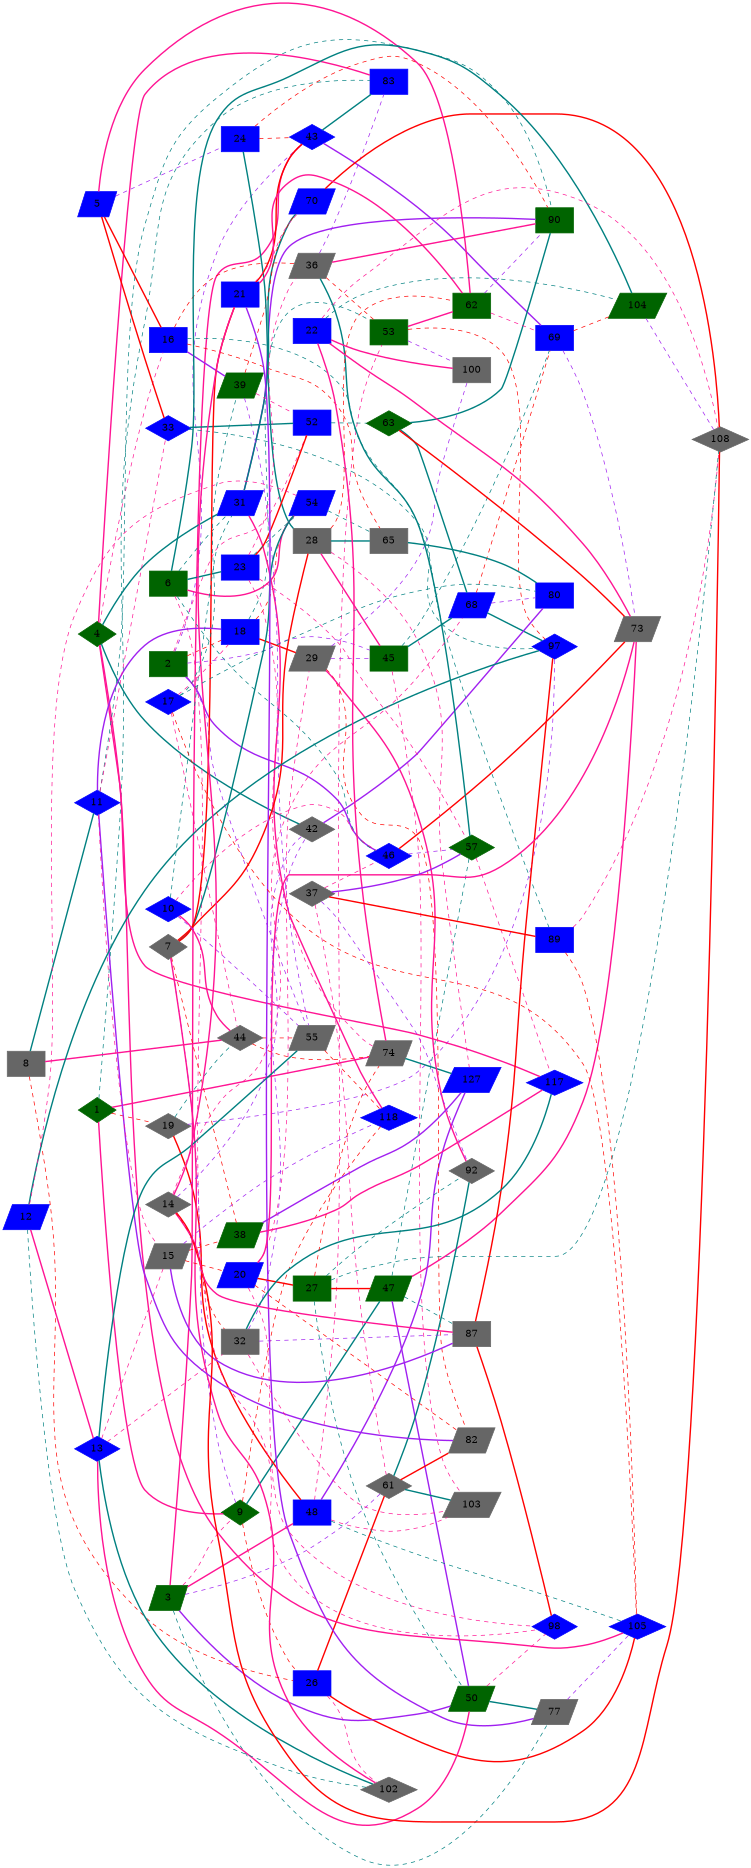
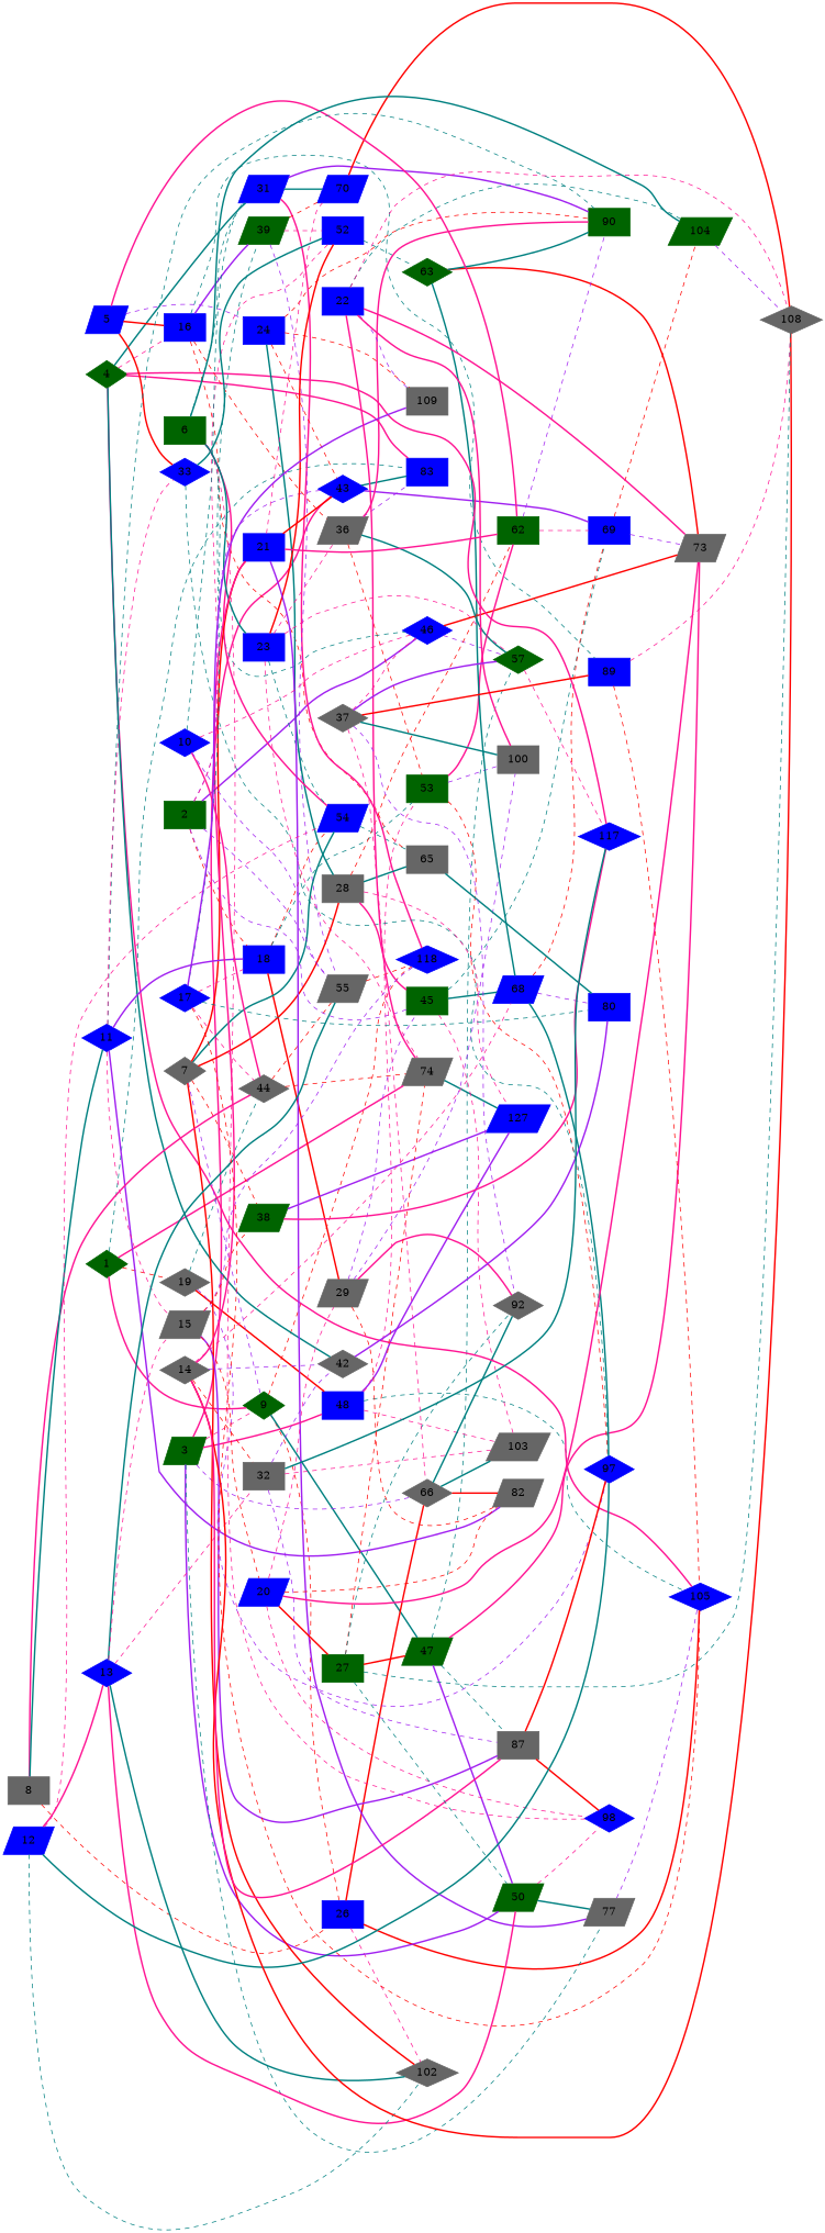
  graph {
    rankdir=LR
    node [color=blue shape=diamond style=filled]
    edge [color=deeppink style=dashed]
    9 [color=darkgreen super="+106"]
    26 [shape=box super="+101"]
    47 [color=darkgreen shape=parallelogram super="+99"]
    118
    1 [color=darkgreen]
    19 [color=gray40]
    74 [color=gray40 shape=parallelogram super="+85"]
    83 [shape=box]
    48 [shape=box super="+113"]
    44 [color=gray40 super="+116"]
    97 [super="+111"]
    127 [shape=parallelogram]
    2 [color=darkgreen shape=box super="+35"]
    18 [shape=box super="+25"]
    43 [super="+60"]
    45 [color=darkgreen shape=box super="+120"]
    46 [super="+71"]
    52 [shape=box super="+94"]
    55 [color=gray40 shape=parallelogram super="+114"]
    54 [shape=parallelogram super="+122"]
    29 [color=gray40 shape=parallelogram super="+64"]
    53 [color=darkgreen shape=box super="+96"]
    69 [shape=box super="+75"]
    68 [shape=parallelogram super="+119"]
    103 [color=gray40 shape=parallelogram]
    73 [color=gray40 shape=parallelogram super="+91"]
    57 [color=darkgreen super="+79"]
    63 [color=darkgreen]
    3 [color=darkgreen shape=parallelogram super="+81"]
    50 [color=darkgreen shape=parallelogram super="+78"]
-   66 [color=gray40 super="+107" label=61]
+   66 [color=gray40 super="+107"]
    77 [color=gray40 shape=parallelogram]
    105 [super="+121"]
    98
    82 [color=gray40 shape=parallelogram]
    92 [color=gray40]
    4 [color=darkgreen super="+51"]
    16 [shape=box super="+61"]
    31 [shape=parallelogram super="+49"]
    42 [color=gray40]
    117
    36 [color=gray40 shape=parallelogram super="+124"]
    39 [color=darkgreen shape=parallelogram super="+86"]
    65 [color=gray40 shape=box]
    89 [shape=box]
    90 [color=darkgreen shape=box super="+115"]
    70 [shape=parallelogram]
    80 [shape=box]
    5 [shape=parallelogram]
    24 [shape=box super="+72"]
    33
    62 [color=darkgreen shape=box super="+112"]
    28 [color=gray40 shape=box super="+59"]
+   109 [color=gray40 shape=box]
    6 [color=darkgreen shape=box super="+30"]
    23 [shape=box super="+56"]
    104 [color=darkgreen shape=parallelogram]
    108 [color=gray40 super="+110"]
    7 [color=gray40 super="+40"]
    21 [shape=box super="+58"]
    38 [color=darkgreen shape=parallelogram]
    102 [color=gray40]
    11 [super="+84"]
    15 [color=gray40 shape=parallelogram super="+34"]
    8 [color=gray40 shape=box]
    87 [color=gray40 shape=box super="+125"]
    10
    20 [shape=parallelogram super="+126"]
    13 [super="+95"]
    32 [color=gray40 shape=box super="+67"]
    12 [shape=parallelogram]
    14 [color=gray40 super="+93"]
    27 [color=darkgreen shape=box super="+41"]
    17 [super="+76"]
    100 [color=gray40 shape=box]
    22 [shape=box super="+123"]
    37 [color=gray40 super="+88"]
    9 -- 26 [color=red]
    9 -- 47 [color=teal style=bold]
    9 -- 118 [color=red]
    26 -- 66 [color=red style=bold]
    26 -- 105 [color=red style=bold]
    26 -- 102
    47 -- 73 [style=bold]
    47 -- 57 [color=teal]
    47 -- 50 [color=purple style=bold]
    47 -- 87 [color=teal]
    1 -- 9 [style=bold]
    1 -- 19 [color=red]
    1 -- 74 [style=bold]
    1 -- 83 [color=teal]
    19 -- 48 [color=red style=bold]
    19 -- 44 [color=teal]
    19 -- 97 [color=purple]
    74 -- 127 [color=teal style=bold]
    48 -- 127 [color=purple style=bold]
    48 -- 53
    48 -- 103
    48 -- 105 [color=teal]
    44 -- 74 [color=red]
    44 -- 55 [color=red]
    2 -- 18 [color=red]
    2 -- 43 [color=purple]
    2 -- 45 [color=purple]
    2 -- 46 [color=purple style=bold]
    2 -- 52
    2 -- 55 [color=purple]
    18 -- 54 [color=red]
    18 -- 29 [color=red style=bold]
    18 -- 53 [color=teal]
    43 -- 83 [color=teal style=bold]
    43 -- 69 [color=purple style=bold]
    45 -- 69 [color=teal]
    45 -- 68 [color=teal style=bold]
    45 -- 103
    46 -- 73 [color=red style=bold]
    46 -- 57 [color=purple]
    52 -- 63 [color=teal]
    55 -- 118 [color=red]
    54 -- 65 [color=teal]
    29 -- 45 [color=purple]
    29 -- 82 [color=red]
    29 -- 92 [style=bold]
    29 -- 100 [color=purple]
    53 -- 97 [color=red]
    53 -- 62 [style=bold]
    53 -- 100 [color=purple]
    69 -- 73 [color=purple]
    69 -- 104 [color=red]
    68 -- 97 [color=teal style=bold]
    68 -- 69 [color=red]
    68 -- 80 [color=purple]
    57 -- 117
    63 -- 68 [color=teal style=bold]
    63 -- 73 [color=red style=bold]
    63 -- 90 [color=teal style=bold]
    3 -- 9
    3 -- 48 [style=bold]
    3 -- 43 [style=bold]
    3 -- 50 [color=purple style=bold]
    3 -- 66 [color=purple]
    3 -- 77 [color=teal]
    50 -- 77 [color=teal style=bold]
    50 -- 98
    66 -- 103 [color=teal style=bold]
    66 -- 82 [color=red style=bold]
    66 -- 92 [color=teal style=bold]
    77 -- 105 [color=purple]
    4 -- 83 [style=bold]
    4 -- 105 [style=bold]
    4 -- 16
    4 -- 31 [color=teal style=bold]
    4 -- 42 [color=teal style=bold]
    4 -- 117 [style=bold]
    16 -- 36 [color=red]
    16 -- 39 [color=purple style=bold]
    16 -- 65 [color=red]
    16 -- 89 [color=teal]
    31 -- 118 [style=bold]
    31 -- 90 [color=purple style=bold]
    31 -- 70 [color=teal style=bold]
    42 -- 80 [color=purple style=bold]
    36 -- 83 [color=purple]
    36 -- 53 [color=red]
    36 -- 57 [color=teal style=bold]
    36 -- 90 [style=bold]
    39 -- 52 [weight=2]
    39 -- 55 [color=purple]
    39 -- 70 [color=red]
    65 -- 80 [color=teal style=bold]
    89 -- 105 [color=red]
    89 -- 108
    70 -- 108 [color=red style=bold]
    5 -- 16 [color=red style=bold]
    5 -- 24 [color=purple]
    5 -- 33 [color=red style=bold]
    5 -- 62 [style=bold]
    24 -- 43 [color=red]
    24 -- 90 [color=red]
    24 -- 28 [color=teal style=bold]
+   24 -- 109 [color=red weight=2]
    33 -- 97 [color=teal]
    33 -- 52 [color=teal style=bold]
    62 -- 69
    62 -- 90 [color=purple]
    28 -- 127
    28 -- 45 [style=bold]
    28 -- 65 [color=teal style=bold]
    28 -- 62 [color=red]
    6 -- 46 [color=teal]
    6 -- 54 [style=bold]
    6 -- 98
    6 -- 31 [color=teal]
    6 -- 23 [color=teal style=bold]
    6 -- 104 [color=teal style=bold]
    23 -- 74
    23 -- 52 [color=red style=bold]
    23 -- 54 [color=teal]
    23 -- 57
    23 -- 36
    104 -- 108 [color=purple]
    7 -- 9 [color=purple]
    7 -- 54 [color=teal style=bold]
    7 -- 28 [color=red style=bold]
    7 -- 21 [color=red style=bold]
    7 -- 38 [color=red]
-   7 -- 102 [style=bold]
+   7 -- 102 [color=red style=bold]
    21 -- 43 [color=red style=bold]
    21 -- 77 [color=purple style=bold]
    21 -- 70
    21 -- 62 [style=bold]
    38 -- 127 [color=purple style=bold]
    38 -- 117 [style=bold]
    11 -- 18 [color=purple style=bold]
    11 -- 82 [color=purple style=bold]
    11 -- 90 [color=teal]
    11 -- 33
    11 -- 15
    15 -- 118 [color=purple]
    15 -- 38 [color=red]
    15 -- 87 [color=purple style=bold]
    15 -- 20 [color=red]
    8 -- 26 [color=red weight=2]
    8 -- 44 [style=bold]
    8 -- 11 [color=teal style=bold]
    87 -- 97 [color=red style=bold]
    87 -- 98 [color=red style=bold]
    10 -- 44 [style=bold]
    10 -- 46
    10 -- 55 [color=purple]
    10 -- 31 [color=teal]
    20 -- 29
    20 -- 73 [style=bold]
    20 -- 98
    20 -- 82 [color=red]
    20 -- 27 [color=red style=bold]
    13 -- 55 [color=teal style=bold]
    13 -- 50 [style=bold]
    13 -- 102 [color=teal style=bold]
    13 -- 15
    13 -- 32
    32 -- 103
    32 -- 42 [color=purple]
    32 -- 117 [color=teal style=bold]
    32 -- 87 [color=purple]
    12 -- 97 [color=teal style=bold]
    12 -- 54
    12 -- 102 [color=teal]
    12 -- 13 [style=bold]
    14 -- 68
    14 -- 42 [color=purple]
    14 -- 108 [color=red style=bold]
    14 -- 21 [style=bold]
    14 -- 87 [style=bold]
    14 -- 32 [color=red]
    27 -- 47 [color=red style=bold]
    27 -- 74 [color=red]
    27 -- 50 [color=teal]
    27 -- 92 [color=teal]
    27 -- 108 [color=teal]
    17 -- 44
    17 -- 18
    17 -- 105 [color=red]
    17 -- 39 [color=teal]
    17 -- 80 [color=teal]
+   17 -- 109 [color=purple style=bold]
    22 -- 74 [style=bold]
    22 -- 73 [style=bold]
+   22 -- 109 [color=purple]
    22 -- 104 [color=teal]
    22 -- 108
    22 -- 100 [style=bold]
    37 -- 46
    37 -- 57 [color=purple style=bold]
    37 -- 66
    37 -- 92 [color=purple]
    37 -- 89 [color=red style=bold]
+   37 -- 100 [color=teal style=bold]
  }
